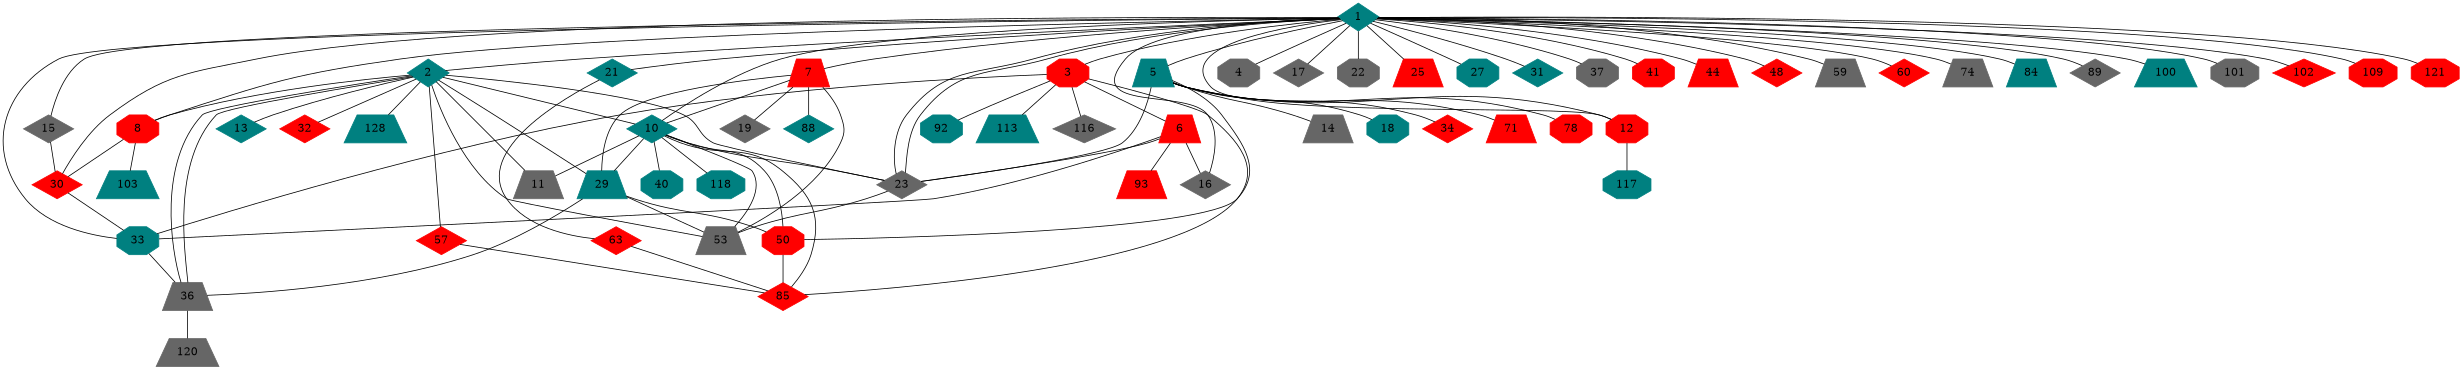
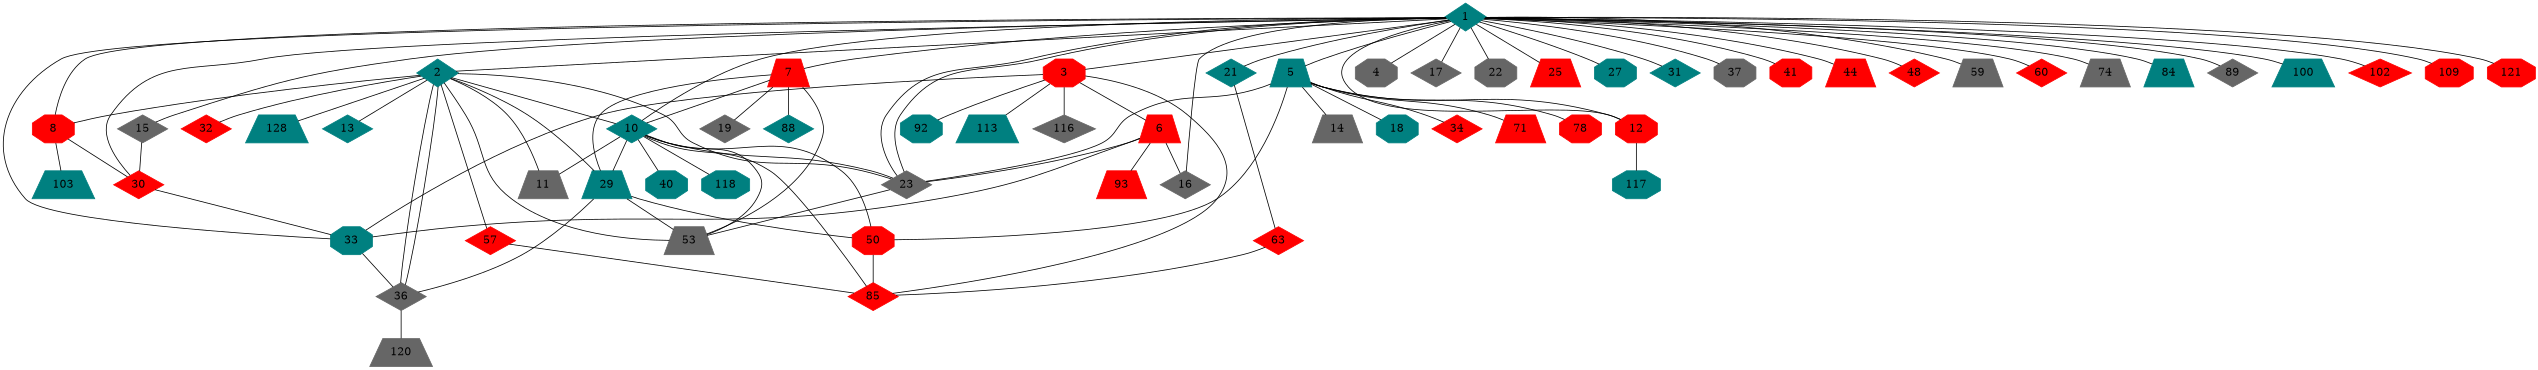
  graph {
    node [color=red shape=diamond style=filled]
    1 [color=teal]
    2 [color=teal]
    3 [shape=octagon super="+24"]
    4 [color=gray40 shape=octagon]
    5 [color=teal shape=trapezium]
    7 [shape=trapezium super="+26+38+80+90+91"]
    8 [shape=octagon]
    10 [color=teal super="+46+28"]
    12 [shape=octagon]
    15 [color=gray40 super="+75"]
    16 [color=gray40]
    17 [color=gray40]
    21 [color=teal super="+81"]
    22 [color=gray40 shape=octagon]
    23 [color=gray40 super="+94+83+114+124+126+95+51+35+54"]
    25 [shape=trapezium]
    27 [color=teal shape=octagon]
    30
    31 [color=teal]
    33 [color=teal shape=octagon super="+110+82+49+65"]
    37 [color=gray40 shape=octagon]
    41 [shape=octagon]
    44 [shape=trapezium]
    48
    59 [color=gray40 shape=trapezium]
    60
    74 [color=gray40 shape=trapezium]
    84 [color=teal shape=trapezium]
    89 [color=gray40]
    100 [color=teal shape=trapezium]
-   101 [color=gray40 shape=octagon]
    102
    109 [shape=octagon]
    121 [shape=octagon]
    11 [color=gray40 shape=trapezium super="+47+77"]
    13 [color=teal super="+43"]
    29 [color=teal shape=trapezium super="+39+69+76+115+125"]
    32
-   36 [color=gray40 shape=trapezium super="+42+99+96+55+56"]
+   36 [color=gray40 super="+42+99+96+55+56"]
    53 [color=gray40 shape=trapezium super="+70+87+119+64"]
    57
    128 [color=teal shape=trapezium]
    6 [shape=trapezium]
    85 [super="+86"]
    92 [color=teal shape=octagon]
    113 [color=teal shape=trapezium]
    116 [color=gray40]
    14 [color=gray40 shape=trapezium]
    18 [color=teal shape=octagon super="+20"]
    34
    50 [shape=octagon super="+127+67+52"]
    71 [shape=trapezium super="+98"]
    78 [shape=octagon]
    19 [color=gray40]
    88 [color=teal super="+104"]
    103 [color=teal shape=trapezium]
    40 [color=teal shape=octagon]
    118 [color=teal shape=octagon]
    117 [color=teal shape=octagon]
    63
    120 [color=gray40 shape=trapezium]
    93 [shape=trapezium]
    1 -- 2
    1 -- 3
    1 -- 4
    1 -- 5
    1 -- 7 [weight=2]
    1 -- 8
    1 -- 10
    1 -- 12
    1 -- 15
    1 -- 16
    1 -- 17
    1 -- 21
    1 -- 22
    1 -- 23
    1 -- 23
    1 -- 25
    1 -- 27
    1 -- 30
    1 -- 31
    1 -- 33
    1 -- 37
    1 -- 41
    1 -- 44
    1 -- 48
    1 -- 59
    1 -- 60
    1 -- 74
    1 -- 84
    1 -- 89
    1 -- 100
-   1 -- 101
    1 -- 102
    1 -- 109
    1 -- 121
    2 -- 8
    2 -- 10
    2 -- 23
    2 -- 11
    2 -- 13
    2 -- 29
    2 -- 32
    2 -- 36
    2 -- 36
    2 -- 53
    2 -- 57
    2 -- 128
    3 -- 33
    3 -- 6
    3 -- 85
    3 -- 92
    3 -- 113
    3 -- 116
    5 -- 12
    5 -- 23
    5 -- 14
    5 -- 18
    5 -- 34
    5 -- 50
    5 -- 71
    5 -- 78
    7 -- 10
    7 -- 29
    7 -- 53
    7 -- 19
    7 -- 88
    8 -- 30
    8 -- 103
    10 -- 23 [weight=2]
    10 -- 11
    10 -- 29
    10 -- 53
    10 -- 85
    10 -- 50 [weight=2]
    10 -- 40
    10 -- 118
    12 -- 117
    15 -- 30
    21 -- 63
    23 -- 53
    30 -- 33
    33 -- 36
    29 -- 36
    29 -- 53 [weight=2]
    29 -- 50
    36 -- 120
    57 -- 85
    6 -- 16
    6 -- 23
    6 -- 33
    6 -- 93
    50 -- 85
    63 -- 85
  }
